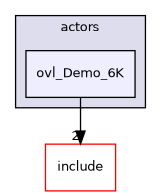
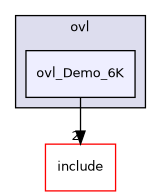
  digraph {
    compound=true
    node [fontname=Helvetica fontsize=10 shape=box style=filled]
    n1 [fillcolor="#eeeeff" label=ovl_Demo_6K pencolor=black]
    n2 [color=red fillcolor=white label=include]
    subgraph cluster_1 {
      bgcolor="#ddddee"
      fontname=Helvetica
      fontsize=10
-     label=actors
+     label=ovl
      pencolor=black
      n1
    }
    n1 -> n2 [headlabel=2 labeldistance=1.5 labelfontname=Helvetica labelfontsize=10]
  }
